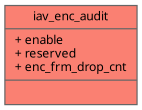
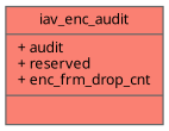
  digraph {
    fontname="Noto Sans"
-   n1 [color=gray40 fillcolor=salmon fontcolor=black fontname="Noto Sans" fontsize=10 height=0.2 label="{iav_enc_audit\n|+ enable\l+ reserved\l+ enc_frm_drop_cnt\l|}" shape=record style=filled width=0.4]
+   n1 [color=gray40 fillcolor=salmon fontcolor=black fontname="Noto Sans" fontsize=10 height=0.2 label="{iav_enc_audit\n|+ audit\l+ reserved\l+ enc_frm_drop_cnt\l|}" shape=record style=filled width=0.4]
  }
